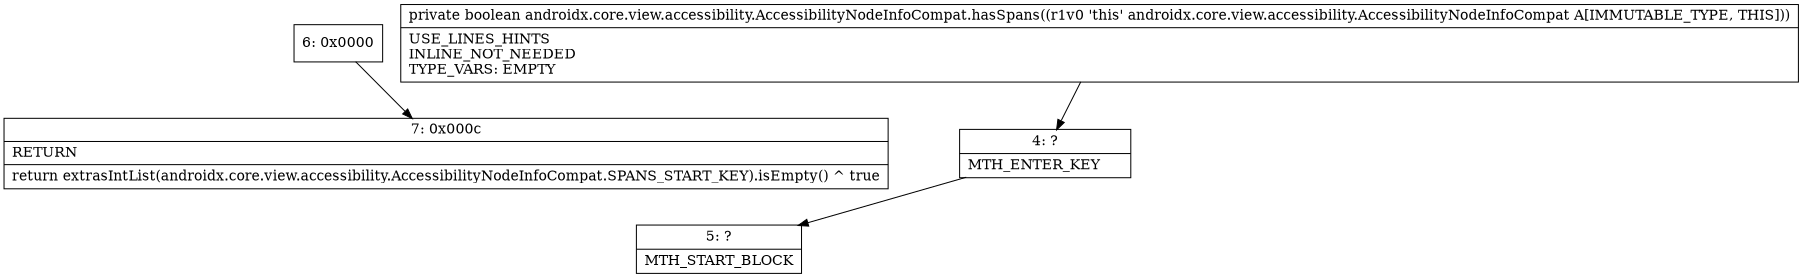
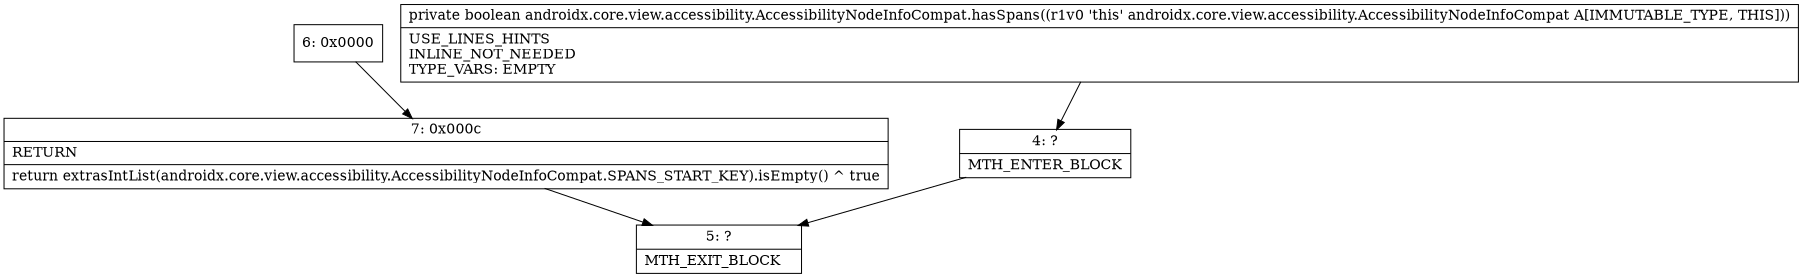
  digraph {
    node [shape=record]
-   n1 [label="{4\:\ ?|MTH_ENTER_KEY\l}"]
-   n2 [label="{5\:\ ?|MTH_START_BLOCK\l}"]
+   n1 [label="{4\:\ ?|MTH_ENTER_BLOCK\l}"]
+   n2 [label="{5\:\ ?|MTH_EXIT_BLOCK\l}"]
    n3 [label="{6\:\ 0x0000}"]
    n4 [label="{7\:\ 0x000c|RETURN\l|return extrasIntList(androidx.core.view.accessibility.AccessibilityNodeInfoCompat.SPANS_START_KEY).isEmpty() ^ true\l}"]
    n5 [label="{private boolean androidx.core.view.accessibility.AccessibilityNodeInfoCompat.hasSpans((r1v0 'this' androidx.core.view.accessibility.AccessibilityNodeInfoCompat A[IMMUTABLE_TYPE, THIS]))  | USE_LINES_HINTS\lINLINE_NOT_NEEDED\lTYPE_VARS: EMPTY\l}"]
    n1 -> n2
    n3 -> n4
+   n4 -> n2
    n5 -> n1
  }
